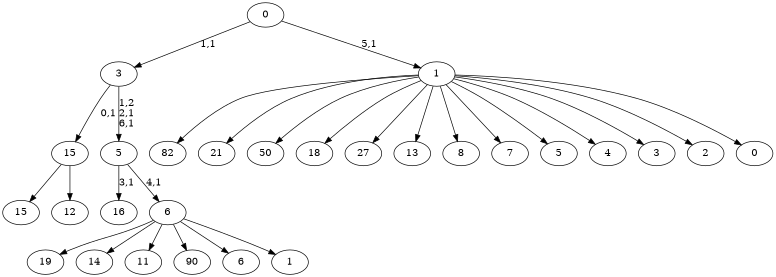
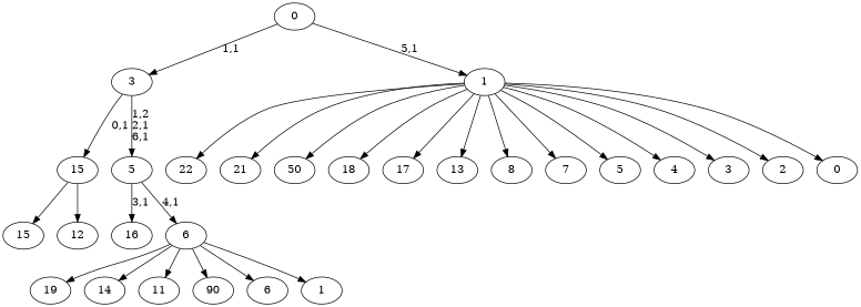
  digraph {
-   n1 [label=82]
+   n1 [label=22]
    n2 [label=21]
    n3 [label=50]
    n4 [label=19]
    n5 [label=18]
-   n6 [label=27]
+   n6 [label=17]
    n7 [label=16]
    n8 [label=15]
    n9 [label=14]
    n10 [label=13]
    n11 [label=12]
    n12 [label=11]
    n13 [label=90]
    15
    n15 [label=8]
    n16 [label=7]
    n17 [label=6]
    n18 [label=5]
    n19 [label=4]
    n20 [label=3]
    n21 [label=2]
    n22 [label=1]
    6
    5
    3
    n26 [label=0]
    1
    0
    15 -> n8
    15 -> n11
    6 -> n4
    6 -> n9
    6 -> n12
    6 -> n13
    6 -> n17
    6 -> n22
    5 -> n7 [label="3,1"]
    5 -> 6 [label="4,1"]
    3 -> 15 [label="0,1"]
    3 -> 5 [label="1,2\n2,1\n6,1"]
    1 -> n1
    1 -> n2
    1 -> n3
    1 -> n5
    1 -> n6
    1 -> n10
    1 -> n15
    1 -> n16
    1 -> n18
    1 -> n19
    1 -> n20
    1 -> n21
    1 -> n26
    0 -> 3 [label="1,1"]
    0 -> 1 [label="5,1"]
  }
